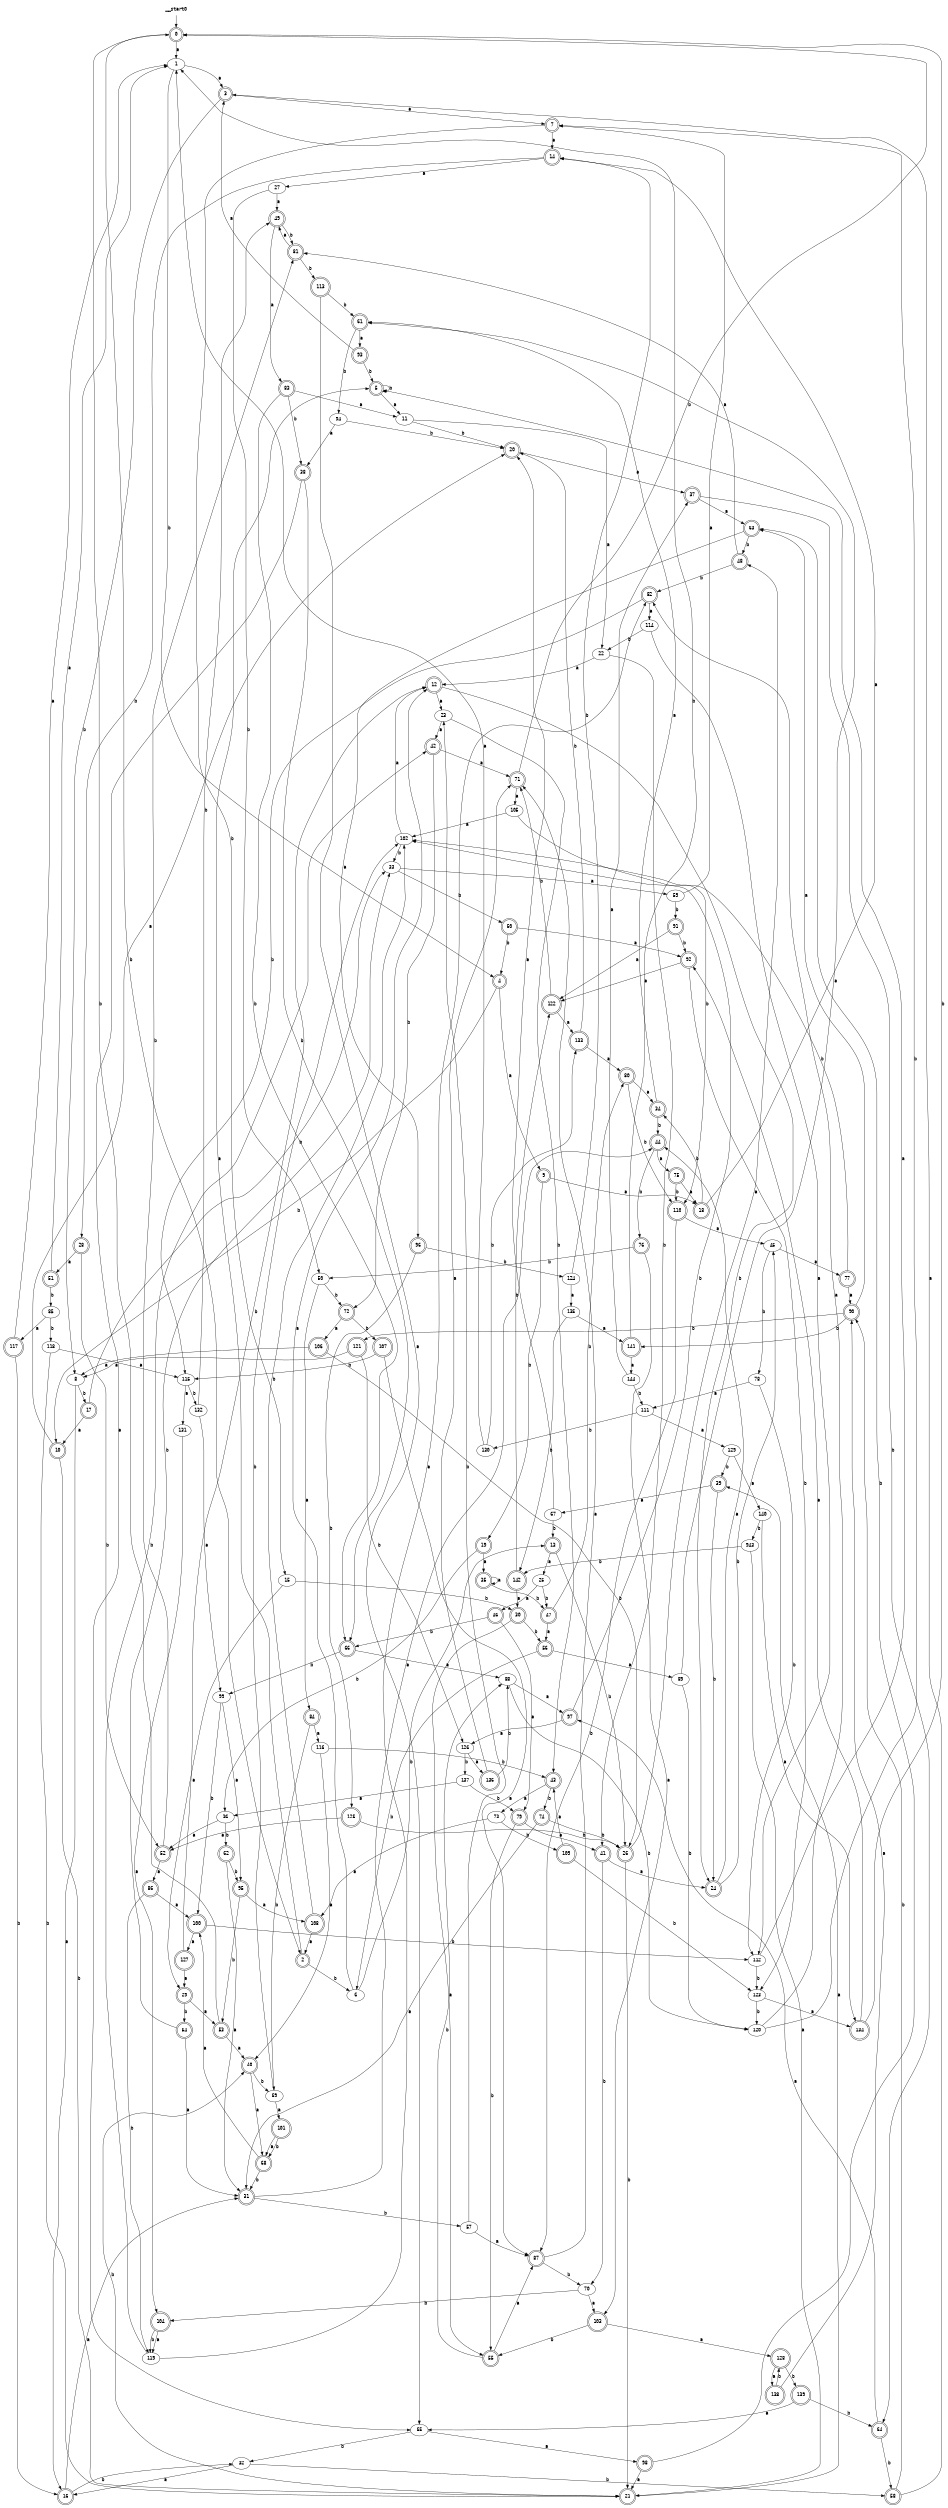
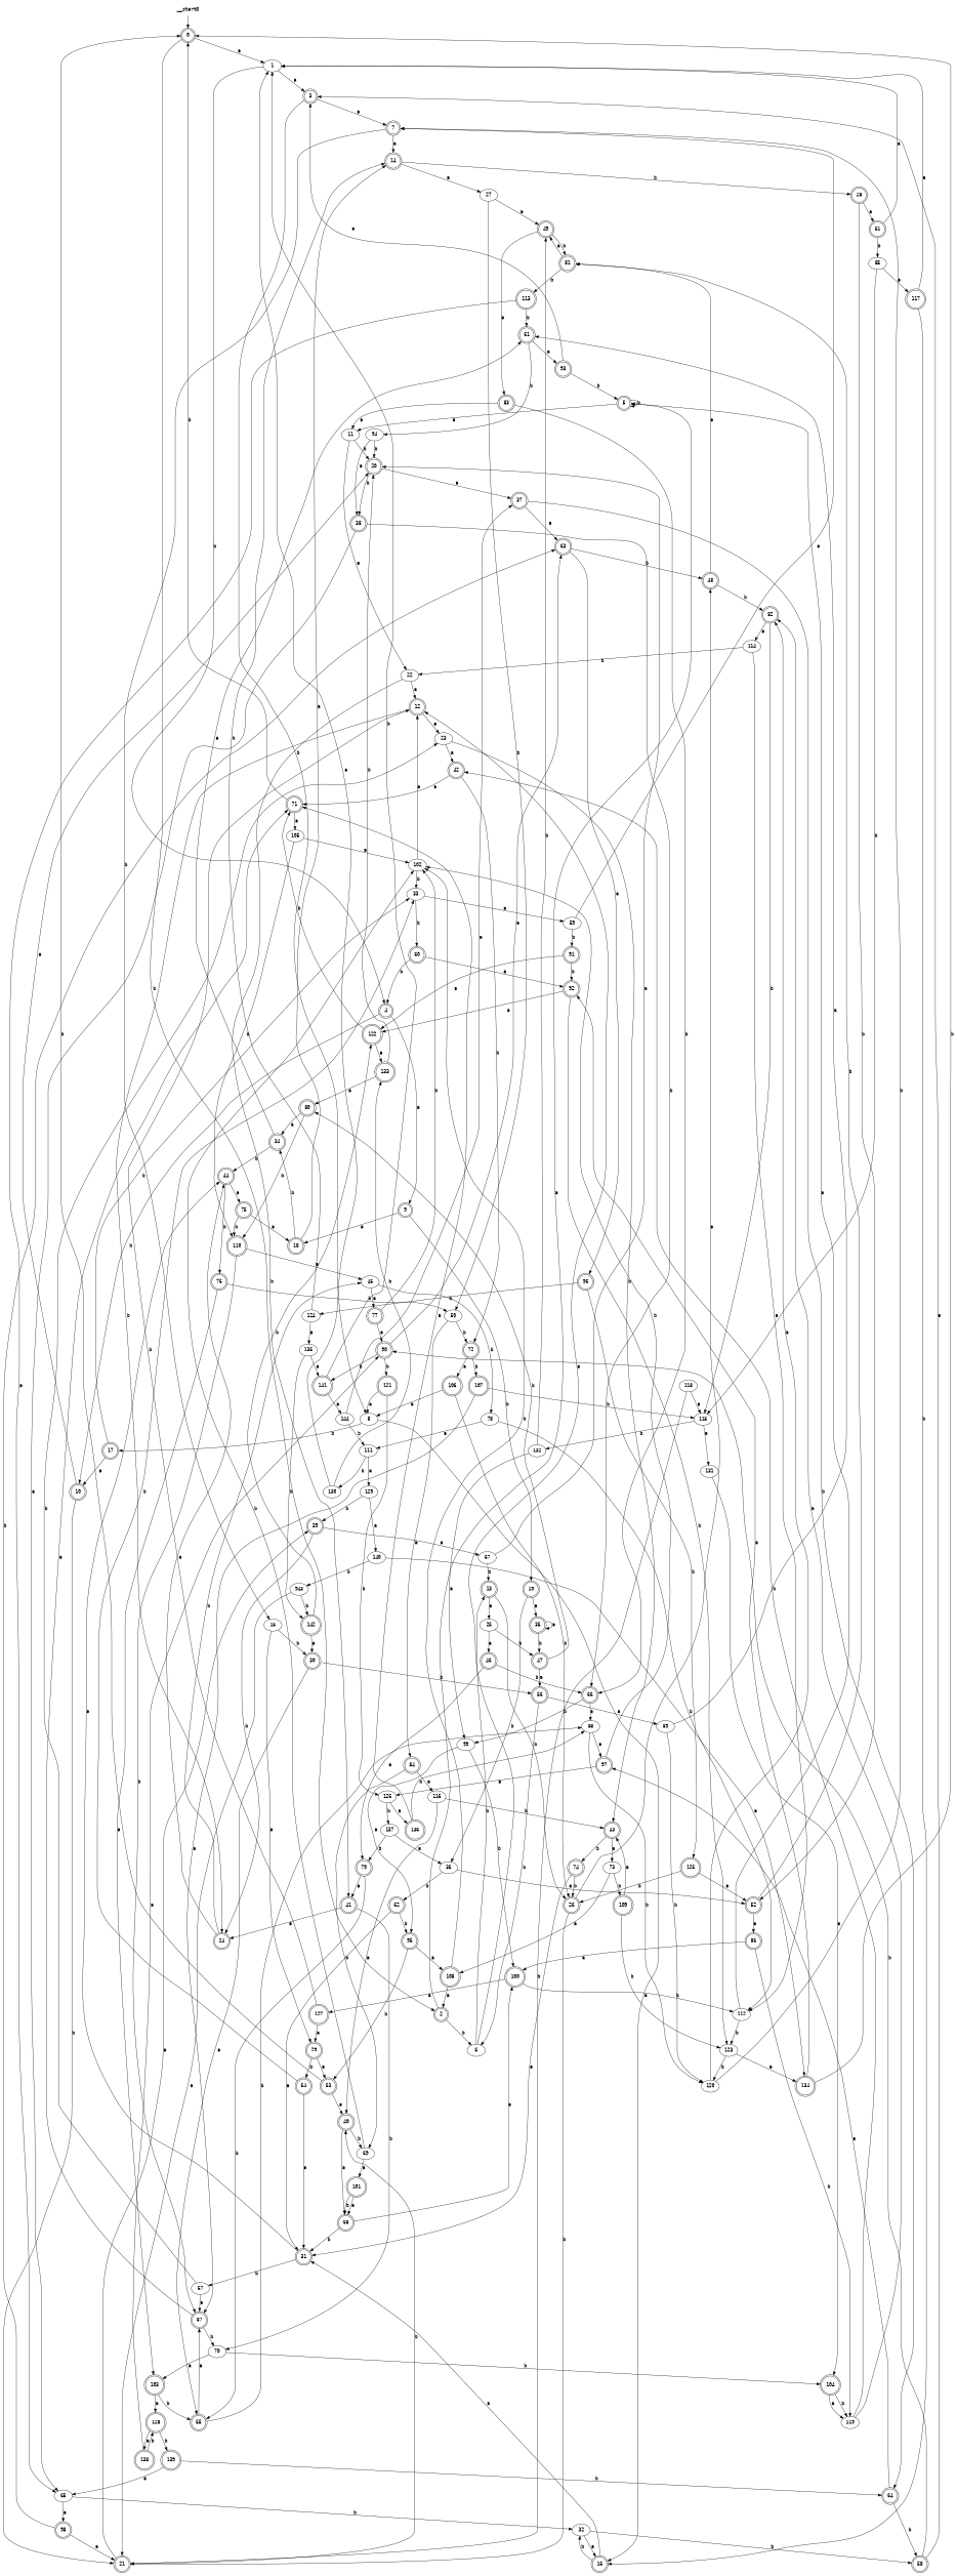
  digraph {
    fontname="DejaVu Sans Mono"
    node [fontname="DejaVu Sans Mono" shape=doublecircle]
    edge [fontname="DejaVu Sans Mono"]
    __start0 [shape=none]
    0
    1 [shape=""]
    2
    3
    4
    5
    6 [shape=""]
    7
    8 [shape=""]
    9
    10
    11 [shape=""]
    12
    13
    14
    15 [shape=""]
    16
    17
    18
    19
    20
    21
    22 [shape=""]
    23 [shape=""]
    24
    25 [shape=""]
    26
    27 [shape=""]
    28
    29
    30
    31
    32 [shape=""]
    33 [shape=""]
    34
    35
    36 [shape=""]
    37
    38
    39
    40
    41
    42
    43
    44
    45 [shape=""]
    46
    47
    48
    49
    50 [shape=""]
    51
    52
    53
    54
    55
    56
    57 [shape=""]
    58
    59 [shape=""]
    60
    61
    62
    63
    64
    65 [shape=""]
    66
    67 [shape=""]
    68
    69 [shape=""]
    70 [shape=""]
    71
    72
    73 [shape=""]
    74
    75
    76
    77
    78 [shape=""]
    79
    80
    81
    82
    83
    84
    85 [shape=""]
    86
    87
    88 [shape=""]
    89 [shape=""]
    90
    91
    92
    93
    94 [shape=""]
    95
    96
    97
    98
    99 [shape=""]
    100
    101
    102 [shape=""]
    103
    104
    105 [shape=""]
    106
    107
    108
    109
    110
    111 [shape=""]
    112 [shape=""]
    113
    114 [shape=""]
    115 [shape=""]
    116 [shape=""]
    117
    118 [shape=""]
    119 [shape=""]
    120 [shape=""]
    121
    141
    122
    123 [shape=""]
    124 [shape=""]
    125
    126 [shape=""]
    127
    128
    129 [shape=""]
    130 [shape=""]
    131 [shape=""]
    132 [shape=""]
    133
    134
    135 [shape=""]
    136
    137 [shape=""]
    138
    139
    140 [shape=""]
    142
    n145 [label=943 shape=""]
    144 [shape=""]
    __start0 -> 0
    0 -> 1 [label=a]
    0 -> 2 [label=b]
    1 -> 3 [label=a]
    1 -> 4 [label=b]
    2 -> 5 [label=a]
    2 -> 6 [label=b]
    3 -> 7 [label=a]
    3 -> 8 [label=b]
    4 -> 9 [label=a]
    4 -> 10 [label=b]
    5 -> 5 [label=b]
    5 -> 11 [label=a]
    6 -> 12 [label=a]
    6 -> 13 [label=b]
    7 -> 14 [label=a]
    7 -> 15 [label=b]
    8 -> 16 [label=a]
    8 -> 17 [label=b]
    9 -> 18 [label=a]
    9 -> 19 [label=b]
    10 -> 20 [label=a]
    10 -> 21 [label=b]
    11 -> 20 [label=b]
    11 -> 22 [label=a]
    12 -> 23 [label=a]
    12 -> 24 [label=b]
    13 -> 25 [label=a]
    13 -> 26 [label=b]
    14 -> 27 [label=a]
    14 -> 28 [label=b]
    15 -> 29 [label=a]
    15 -> 30 [label=b]
    16 -> 31 [label=a]
    16 -> 32 [label=b]
    17 -> 10 [label=a]
    17 -> 33 [label=b]
    18 -> 14 [label=a]
    18 -> 34 [label=b]
    19 -> 35 [label=a]
    19 -> 36 [label=b]
    20 -> 37 [label=a]
-   83 -> 38 [label=b]
+   20 -> 38 [label=b]
    21 -> 39 [label=a]
    21 -> 40 [label=b]
    22 -> 12 [label=a]
    22 -> 41 [label=b]
    23 -> 42 [label=a]
    23 -> 43 [label=b]
    24 -> 44 [label=a]
    24 -> 45 [label=b]
    25 -> 46 [label=a]
    25 -> 47 [label=b]
    26 -> 21 [label=b]
    26 -> 48 [label=a]
    27 -> 49 [label=a]
    27 -> 50 [label=b]
    28 -> 51 [label=a]
    28 -> 52 [label=b]
    29 -> 53 [label=a]
    29 -> 54 [label=b]
    30 -> 55 [label=a]
    30 -> 56 [label=b]
    31 -> 44 [label=a]
    31 -> 57 [label=b]
    32 -> 16 [label=a]
    32 -> 58 [label=b]
    33 -> 59 [label=a]
    33 -> 60 [label=b]
    34 -> 44 [label=b]
    34 -> 61 [label=a]
    35 -> 35 [label=a]
    35 -> 47 [label=b]
    36 -> 52 [label=a]
    36 -> 62 [label=b]
    37 -> 63 [label=a]
    37 -> 64 [label=b]
    38 -> 65 [label=a]
    38 -> 66 [label=b]
    39 -> 24 [label=b]
    39 -> 67 [label=a]
    40 -> 68 [label=a]
    40 -> 69 [label=b]
    41 -> 24 [label=a]
    41 -> 70 [label=b]
    42 -> 71 [label=a]
    42 -> 72 [label=b]
    43 -> 73 [label=a]
    43 -> 74 [label=b]
    44 -> 75 [label=a]
    44 -> 76 [label=b]
    45 -> 77 [label=a]
    45 -> 78 [label=b]
    46 -> 66 [label=b]
    46 -> 79 [label=a]
    47 -> 56 [label=a]
    47 -> 80 [label=b]
    48 -> 81 [label=a]
    48 -> 82 [label=b]
    49 -> 81 [label=b]
    49 -> 83 [label=a]
    50 -> 72 [label=b]
    50 -> 84 [label=a]
    51 -> 1 [label=a]
    51 -> 85 [label=b]
    52 -> 81 [label=b]
    52 -> 86 [label=a]
    53 -> 0 [label=b]
    53 -> 40 [label=a]
    54 -> 31 [label=a]
    54 -> 33 [label=b]
    55 -> 87 [label=a]
    55 -> 88 [label=b]
    56 -> 6 [label=b]
    56 -> 89 [label=a]
    57 -> 23 [label=b]
    57 -> 87 [label=a]
    58 -> 3 [label=a]
    58 -> 90 [label=b]
    59 -> 7 [label=a]
    59 -> 91 [label=b]
    60 -> 4 [label=b]
    60 -> 92 [label=a]
    61 -> 93 [label=a]
    61 -> 94 [label=b]
    62 -> 31 [label=a]
    62 -> 95 [label=b]
    63 -> 48 [label=b]
    63 -> 96 [label=a]
    64 -> 58 [label=b]
    64 -> 97 [label=a]
    65 -> 32 [label=b]
    65 -> 98 [label=a]
    66 -> 88 [label=a]
    66 -> 99 [label=b]
    67 -> 13 [label=b]
    67 -> 20 [label=a]
    68 -> 31 [label=b]
    68 -> 100 [label=a]
    69 -> 101 [label=a]
    69 -> 102 [label=b]
    70 -> 103 [label=a]
    70 -> 104 [label=b]
    71 -> 0 [label=b]
    71 -> 105 [label=a]
    72 -> 106 [label=a]
    72 -> 107 [label=b]
    73 -> 108 [label=a]
    73 -> 109 [label=b]
    74 -> 26 [label=b]
    74 -> 31 [label=a]
    75 -> 18 [label=a]
    75 -> 110 [label=b]
    76 -> 50 [label=b]
    76 -> 103 [label=a]
    77 -> 90 [label=a]
    77 -> 102 [label=b]
    78 -> 111 [label=a]
    78 -> 112 [label=b]
    79 -> 41 [label=a]
    79 -> 55 [label=b]
    80 -> 34 [label=a]
    80 -> 110 [label=b]
    81 -> 49 [label=a]
    81 -> 113 [label=b]
    82 -> 114 [label=a]
    82 -> 115 [label=b]
    83 -> 11 [label=a]
    83 -> 66 [label=b]
    84 -> 69 [label=b]
    84 -> 116 [label=a]
    85 -> 117 [label=a]
-   85 -> 118 [label=b]
+   85 -> 115 [label=b]
    86 -> 100 [label=a]
    86 -> 119 [label=b]
    87 -> 70 [label=b]
    87 -> 71 [label=a]
    88 -> 97 [label=a]
    88 -> 120 [label=b]
    89 -> 61 [label=a]
    89 -> 120 [label=b]
    90 -> 63 [label=a]
    90 -> 121 [label=b]
    90 -> 141 [label=b]
    91 -> 92 [label=b]
    91 -> 122 [label=a]
    92 -> 122 [label=a]
    92 -> 123 [label=b]
    93 -> 3 [label=a]
    93 -> 5 [label=b]
    94 -> 20 [label=b]
    94 -> 38 [label=a]
    95 -> 53 [label=b]
    95 -> 108 [label=a]
    96 -> 124 [label=b]
    96 -> 125 [label=b]
    97 -> 102 [label=b]
    97 -> 126 [label=a]
    98 -> 21 [label=a]
    98 -> 63 [label=b]
    99 -> 95 [label=a]
    99 -> 100 [label=b]
    100 -> 112 [label=b]
    100 -> 127 [label=a]
    101 -> 68 [label=a]
    101 -> 68 [label=b]
    102 -> 12 [label=a]
    102 -> 33 [label=b]
    103 -> 55 [label=b]
    103 -> 128 [label=a]
    104 -> 119 [label=a]
    104 -> 119 [label=b]
    105 -> 102 [label=a]
    105 -> 110 [label=b]
    106 -> 8 [label=a]
    106 -> 26 [label=b]
    107 -> 87 [label=a]
    107 -> 115 [label=b]
    108 -> 2 [label=a]
    108 -> 102 [label=b]
    109 -> 43 [label=a]
    109 -> 123 [label=b]
    110 -> 45 [label=a]
    110 -> 87 [label=b]
    111 -> 129 [label=a]
    111 -> 130 [label=b]
    112 -> 5 [label=a]
    112 -> 123 [label=b]
    113 -> 61 [label=b]
    113 -> 65 [label=a]
    114 -> 22 [label=b]
    114 -> 112 [label=a]
    115 -> 131 [label=a]
    115 -> 132 [label=b]
    116 -> 40 [label=a]
    116 -> 43 [label=b]
    117 -> 1 [label=a]
    117 -> 16 [label=b]
    118 -> 21 [label=b]
    118 -> 115 [label=a]
    119 -> 42 [label=b]
    119 -> 82 [label=a]
    120 -> 7 [label=b]
    120 -> 82 [label=a]
    121 -> 8 [label=a]
    121 -> 126 [label=b]
    141 -> 1 [label=b]
    141 -> 144 [label=a]
    122 -> 71 [label=b]
    122 -> 133 [label=a]
    123 -> 120 [label=b]
    123 -> 134 [label=a]
    124 -> 14 [label=b]
    124 -> 135 [label=a]
    125 -> 26 [label=b]
    125 -> 52 [label=a]
    126 -> 136 [label=a]
    126 -> 137 [label=b]
    127 -> 12 [label=b]
    127 -> 29 [label=a]
    128 -> 138 [label=a]
    128 -> 139 [label=b]
    129 -> 39 [label=b]
    129 -> 140 [label=a]
    130 -> 1 [label=a]
    130 -> 133 [label=b]
    131 -> 104 [label=a]
    132 -> 49 [label=b]
    132 -> 99 [label=a]
    133 -> 20 [label=b]
    133 -> 80 [label=a]
    134 -> 0 [label=b]
    134 -> 92 [label=a]
    135 -> 141 [label=a]
    135 -> 142 [label=b]
    136 -> 71 [label=a]
    136 -> 88 [label=b]
    137 -> 36 [label=a]
    137 -> 79 [label=b]
    138 -> 90 [label=a]
    138 -> 128 [label=b]
    139 -> 64 [label=b]
    139 -> 65 [label=a]
    140 -> 134 [label=a]
    140 -> n145 [label=b]
    142 -> 30 [label=a]
    142 -> 122 [label=b]
    n145 -> 21 [label=a]
    n145 -> 142 [label=b]
    144 -> 37 [label=a]
    144 -> 111 [label=b]
  }
